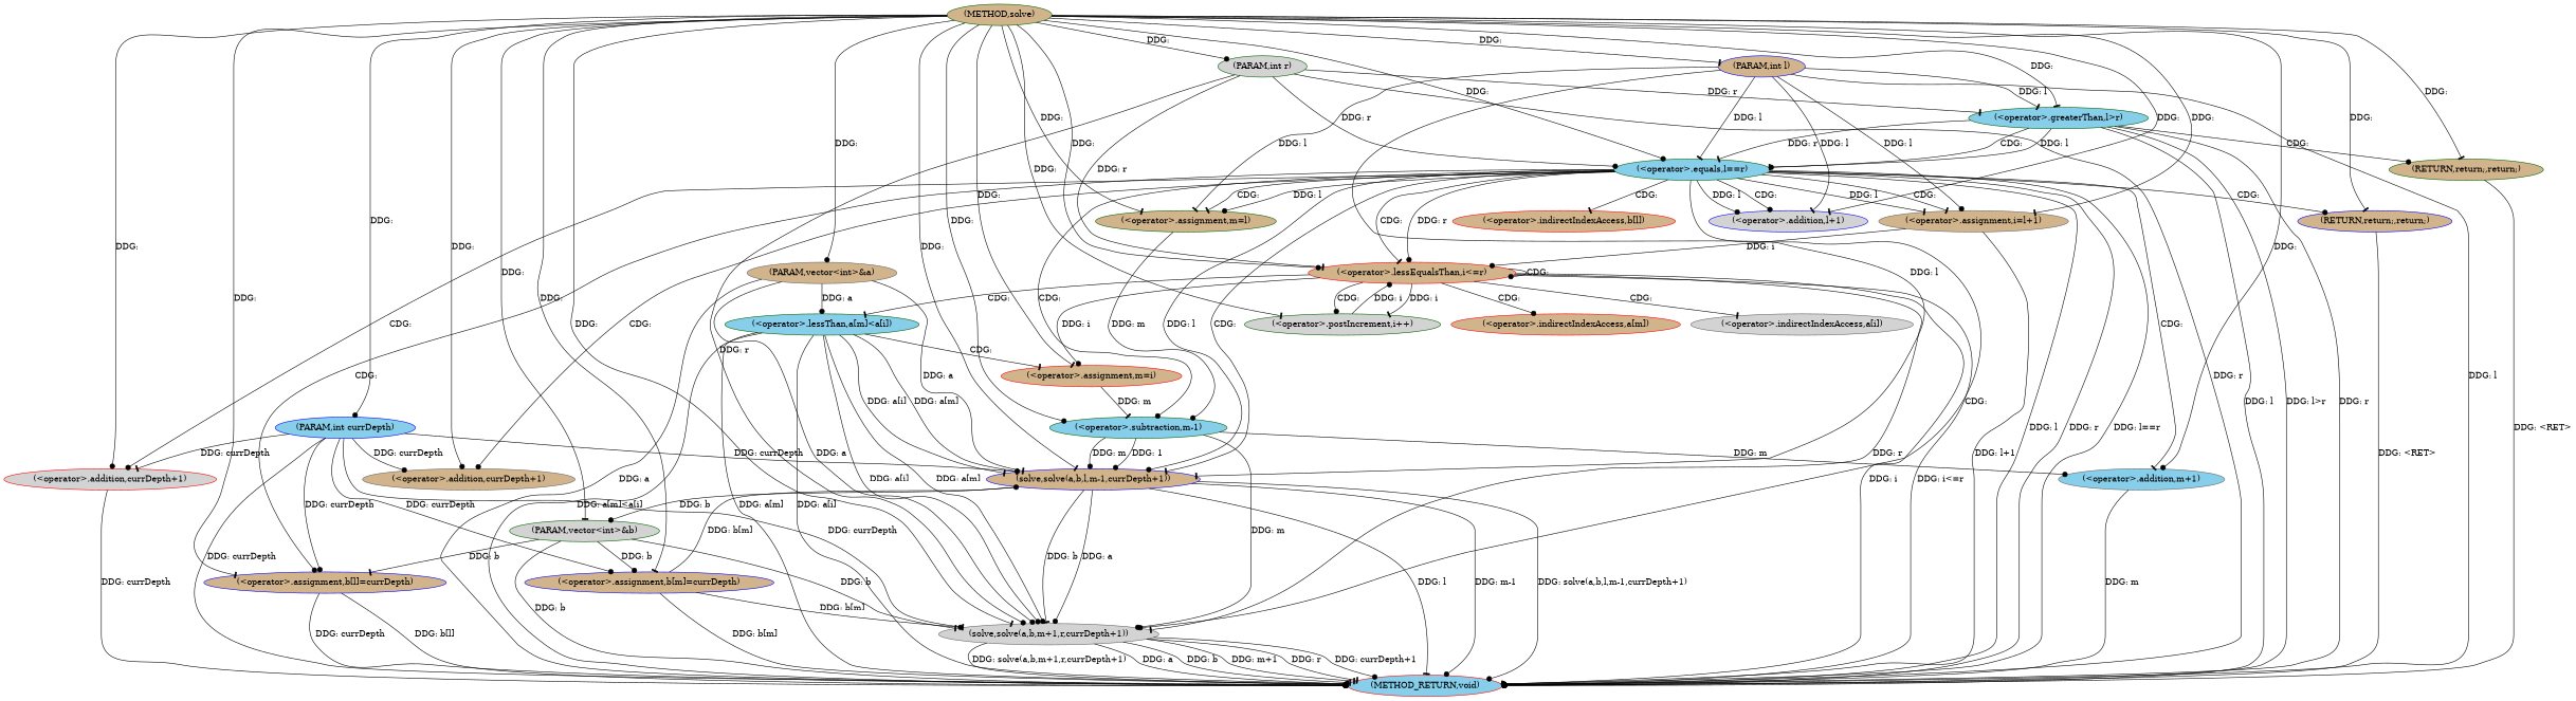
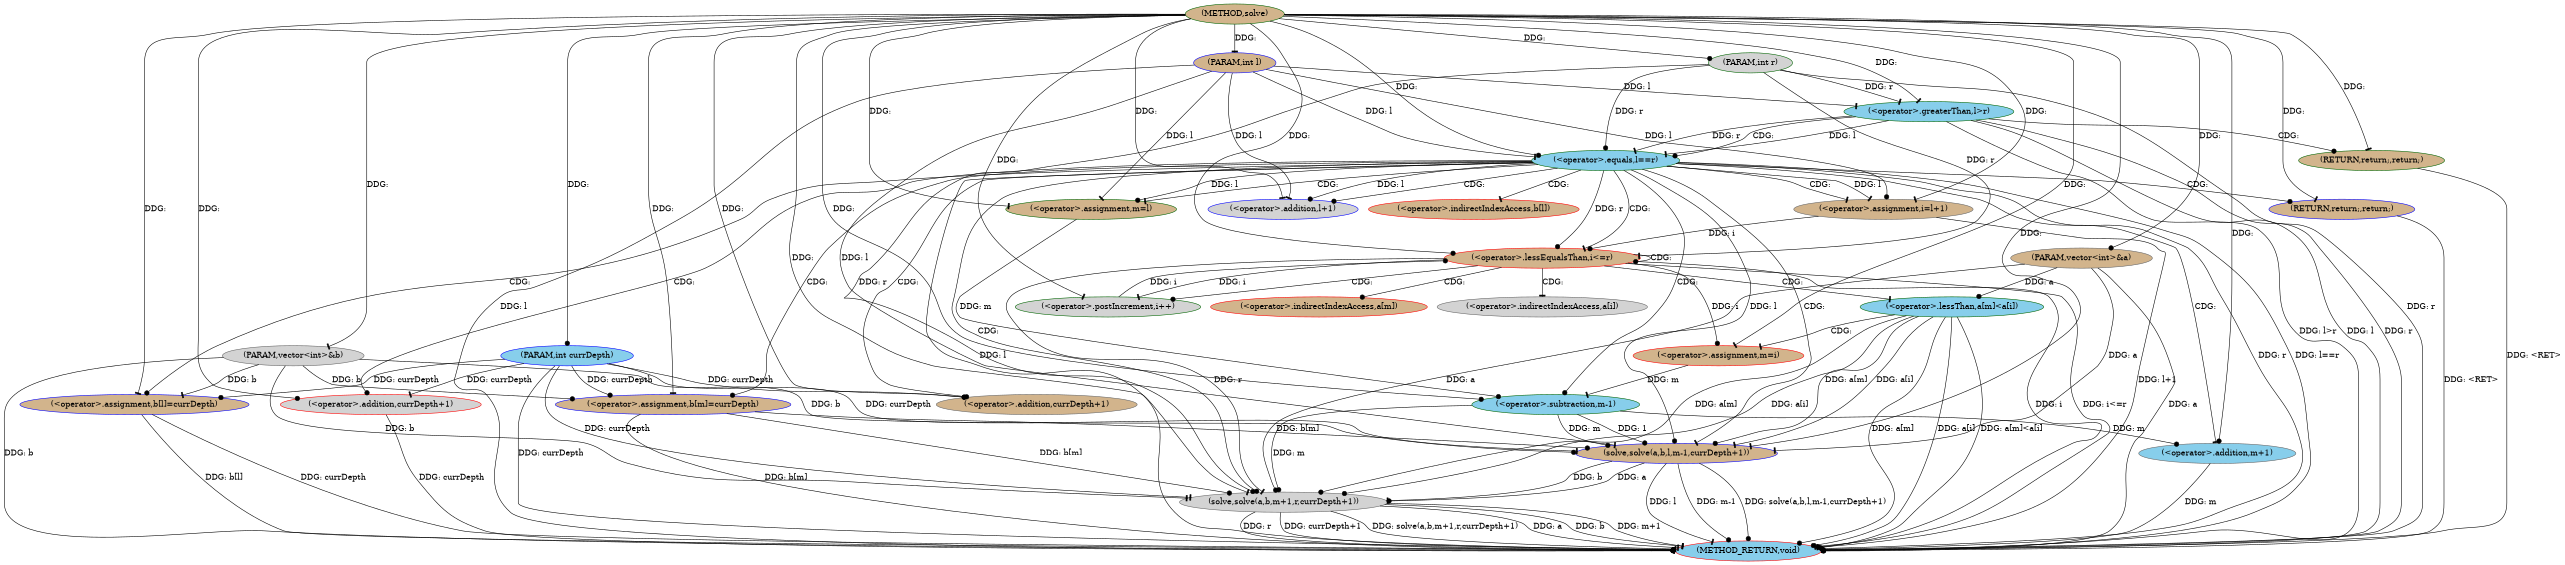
  digraph {
    node [color=darkgreen fillcolor=tan style=filled]
    edge [arrowhead=dot]
    n1 [label="(METHOD,solve)"]
    n2 [color=gray40 label="(PARAM,vector<int>&a)"]
-   n3 [fillcolor=lightgrey label="(PARAM,vector<int>&b)"]
+   n3 [color=gray40 fillcolor=lightgrey label="(PARAM,vector<int>&b)"]
    n4 [color=blue label="(PARAM,int l)"]
    n5 [fillcolor=lightgrey label="(PARAM,int r)"]
    n6 [color=blue fillcolor=skyblue label="(PARAM,int currDepth)"]
    n7 [label="(<operator>.assignment,m=l)"]
    n8 [color=blue label="(<operator>.assignment,b[m]=currDepth)"]
    n9 [color=blue label="(solve,solve(a,b,l,m-1,currDepth+1))"]
    n10 [color=gray40 fillcolor=lightgrey label="(solve,solve(a,b,m+1,r,currDepth+1))"]
    n11 [fillcolor=skyblue label="(<operator>.greaterThan,l>r)"]
    n12 [label="(RETURN,return;,return;)"]
    n13 [fillcolor=skyblue label="(<operator>.equals,l==r)"]
    n14 [color=gray40 label="(<operator>.assignment,i=l+1)"]
    n15 [color=red label="(<operator>.lessEqualsThan,i<=r)"]
    n16 [fillcolor=lightgrey label="(<operator>.postIncrement,i++)"]
    n17 [color=blue label="(<operator>.assignment,b[l]=currDepth)"]
    n18 [color=blue label="(RETURN,return;,return;)"]
    n19 [fillcolor=skyblue label="(<operator>.subtraction,m-1)"]
    n20 [color=gray40 label="(<operator>.addition,currDepth+1)"]
    n21 [color=gray40 fillcolor=skyblue label="(<operator>.addition,m+1)"]
    n22 [color=red fillcolor=lightgrey label="(<operator>.addition,currDepth+1)"]
    n23 [color=blue fillcolor=lightgrey label="(<operator>.addition,l+1)"]
    n24 [color=red label="(<operator>.assignment,m=i)"]
    n25 [color=red fillcolor=skyblue label="(METHOD_RETURN,void)"]
    n26 [fillcolor=skyblue label="(<operator>.lessThan,a[m]<a[i])"]
    n27 [color=red label="(<operator>.indirectIndexAccess,b[l])"]
    n28 [color=red label="(<operator>.indirectIndexAccess,a[m])"]
    n29 [color=gray40 fillcolor=lightgrey label="(<operator>.indirectIndexAccess,a[i])"]
    n1 -> n2 [label="DDG: "]
    n1 -> n3 [arrowhead=tee label="DDG: "]
    n1 -> n4 [arrowhead=tee label="DDG: "]
    n1 -> n5 [label="DDG: "]
    n1 -> n6 [label="DDG: "]
    n1 -> n7 [arrowhead=tee label="DDG: "]
    n1 -> n8 [arrowhead=tee label="DDG: "]
    n1 -> n9 [arrowhead=tee label="DDG: "]
    n1 -> n10 [arrowhead=tee label="DDG: "]
    n1 -> n11 [arrowhead=tee label="DDG: "]
    n1 -> n12 [arrowhead=tee label="DDG: "]
    n1 -> n13 [label="DDG: "]
    n1 -> n14 [arrowhead=tee label="DDG: "]
    n1 -> n15 [label="DDG: "]
    n1 -> n16 [arrowhead=tee label="DDG: "]
    n1 -> n17 [arrowhead=tee label="DDG: "]
    n1 -> n18 [arrowhead=tee label="DDG: "]
    n1 -> n19 [label="DDG: "]
    n1 -> n20 [label="DDG: "]
    n1 -> n21 [label="DDG: "]
    n1 -> n22 [label="DDG: "]
    n1 -> n23 [arrowhead=tee label="DDG: "]
    n1 -> n24 [arrowhead=tee label="DDG: "]
    n2 -> n9 [arrowhead=tee label="DDG: a"]
    n2 -> n10 [label="DDG: a"]
    n2 -> n25 [label="DDG: a"]
    n2 -> n26 [label="DDG: a"]
    n3 -> n8 [label="DDG: b"]
-   n9 -> n3 [label="DDG: b"]
+   n3 -> n9 [label="DDG: b"]
    n3 -> n10 [arrowhead=tee label="DDG: b"]
    n3 -> n17 [arrowhead=tee label="DDG: b"]
    n3 -> n25 [label="DDG: b"]
    n4 -> n7 [arrowhead=tee label="DDG: l"]
    n4 -> n9 [arrowhead=tee label="DDG: l"]
    n4 -> n11 [arrowhead=tee label="DDG: l"]
    n4 -> n13 [arrowhead=tee label="DDG: l"]
    n4 -> n14 [label="DDG: l"]
    n4 -> n23 [arrowhead=tee label="DDG: l"]
    n4 -> n25 [label="DDG: l"]
    n5 -> n10 [label="DDG: r"]
    n5 -> n11 [arrowhead=tee label="DDG: r"]
    n5 -> n13 [label="DDG: r"]
    n5 -> n15 [arrowhead=tee label="DDG: r"]
    n5 -> n25 [arrowhead=tee label="DDG: r"]
    n6 -> n8 [label="DDG: currDepth"]
    n6 -> n9 [arrowhead=tee label="DDG: currDepth"]
    n6 -> n10 [arrowhead=tee label="DDG: currDepth"]
    n6 -> n17 [label="DDG: currDepth"]
    n6 -> n20 [label="DDG: currDepth"]
    n6 -> n22 [arrowhead=tee label="DDG: currDepth"]
    n6 -> n25 [label="DDG: currDepth"]
    n7 -> n19 [label="DDG: m"]
    n8 -> n9 [label="DDG: b[m]"]
    n8 -> n10 [label="DDG: b[m]"]
    n8 -> n25 [arrowhead=tee label="DDG: b[m]"]
    n9 -> n10 [label="DDG: a"]
    n9 -> n10 [arrowhead=tee label="DDG: b"]
    n9 -> n25 [arrowhead=tee label="DDG: l"]
    n9 -> n25 [label="DDG: m-1"]
    n9 -> n25 [label="DDG: solve(a,b,l,m-1,currDepth+1)"]
    n10 -> n25 [arrowhead=tee label="DDG: a"]
    n10 -> n25 [arrowhead=tee label="DDG: b"]
    n10 -> n25 [arrowhead=tee label="DDG: m+1"]
    n10 -> n25 [arrowhead=tee label="DDG: r"]
    n10 -> n25 [label="DDG: currDepth+1"]
    n10 -> n25 [arrowhead=tee label="DDG: solve(a,b,m+1,r,currDepth+1)"]
    n11 -> n12 [label="CDG: "]
    n11 -> n13 [arrowhead=tee label="DDG: l"]
    n11 -> n13 [arrowhead=tee label="DDG: r"]
    n11 -> n13 [label="CDG: "]
    n11 -> n25 [label="DDG: l"]
    n11 -> n25 [arrowhead=tee label="DDG: r"]
    n11 -> n25 [label="DDG: l>r"]
    n12 -> n25 [arrowhead=tee label="DDG: <RET>"]
    n13 -> n7 [label="DDG: l"]
    n13 -> n7 [arrowhead=tee label="CDG: "]
+   n13 -> n8 [label="CDG: "]
    n13 -> n9 [label="DDG: l"]
    n13 -> n9 [arrowhead=tee label="CDG: "]
    n13 -> n10 [label="CDG: "]
    n13 -> n14 [arrowhead=tee label="DDG: l"]
    n13 -> n14 [arrowhead=tee label="CDG: "]
    n13 -> n15 [label="DDG: r"]
    n13 -> n15 [arrowhead=tee label="CDG: "]
    n13 -> n17 [label="CDG: "]
    n13 -> n18 [label="CDG: "]
    n13 -> n19 [label="CDG: "]
    n13 -> n20 [label="CDG: "]
    n13 -> n21 [arrowhead=tee label="CDG: "]
    n13 -> n22 [label="CDG: "]
    n13 -> n23 [label="DDG: l"]
    n13 -> n23 [label="CDG: "]
    n13 -> n25 [label="DDG: l"]
    n13 -> n25 [label="DDG: r"]
    n13 -> n25 [label="DDG: l==r"]
    n13 -> n27 [arrowhead=tee label="CDG: "]
    n14 -> n15 [label="DDG: i"]
    n14 -> n25 [arrowhead=tee label="DDG: l+1"]
    n15 -> n10 [arrowhead=tee label="DDG: r"]
    n15 -> n15 [label="CDG: "]
    n15 -> n16 [arrowhead=tee label="DDG: i"]
    n15 -> n16 [label="CDG: "]
    n15 -> n24 [label="DDG: i"]
    n15 -> n25 [label="DDG: i"]
    n15 -> n25 [arrowhead=tee label="DDG: i<=r"]
    n15 -> n26 [arrowhead=tee label="CDG: "]
    n15 -> n28 [label="CDG: "]
    n15 -> n29 [arrowhead=tee label="CDG: "]
    n16 -> n15 [label="DDG: i"]
    n17 -> n25 [label="DDG: b[l]"]
    n17 -> n25 [label="DDG: currDepth"]
    n18 -> n25 [label="DDG: <RET>"]
    n19 -> n9 [label="DDG: m"]
    n19 -> n9 [label="DDG: 1"]
    n19 -> n10 [label="DDG: m"]
    n19 -> n21 [label="DDG: m"]
    n21 -> n25 [label="DDG: m"]
    n22 -> n25 [label="DDG: currDepth"]
    n24 -> n19 [arrowhead=tee label="DDG: m"]
    n26 -> n9 [label="DDG: a[m]"]
    n26 -> n9 [arrowhead=tee label="DDG: a[i]"]
    n26 -> n10 [label="DDG: a[m]"]
    n26 -> n10 [label="DDG: a[i]"]
    n26 -> n24 [arrowhead=tee label="CDG: "]
    n26 -> n25 [label="DDG: a[m]"]
    n26 -> n25 [label="DDG: a[i]"]
    n26 -> n25 [label="DDG: a[m]<a[i]"]
  }
